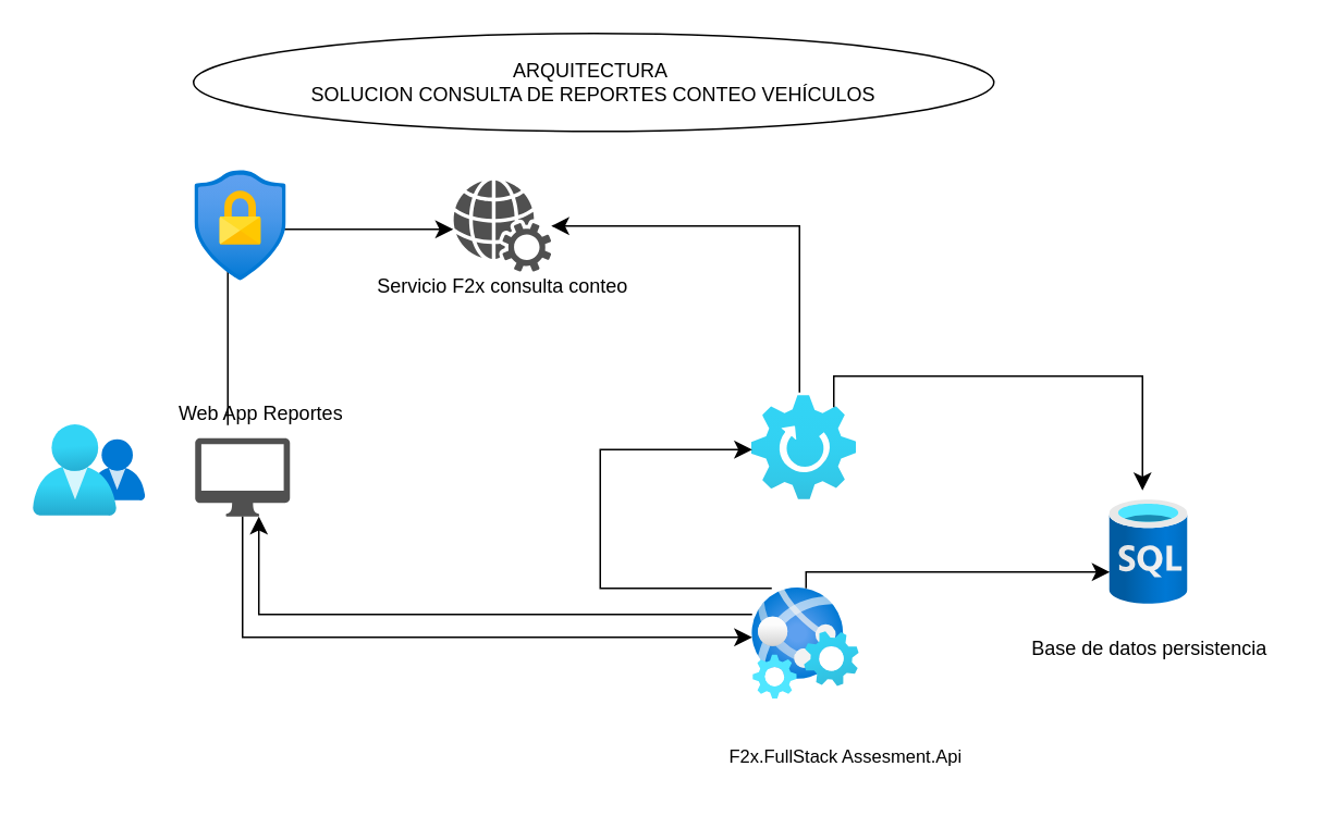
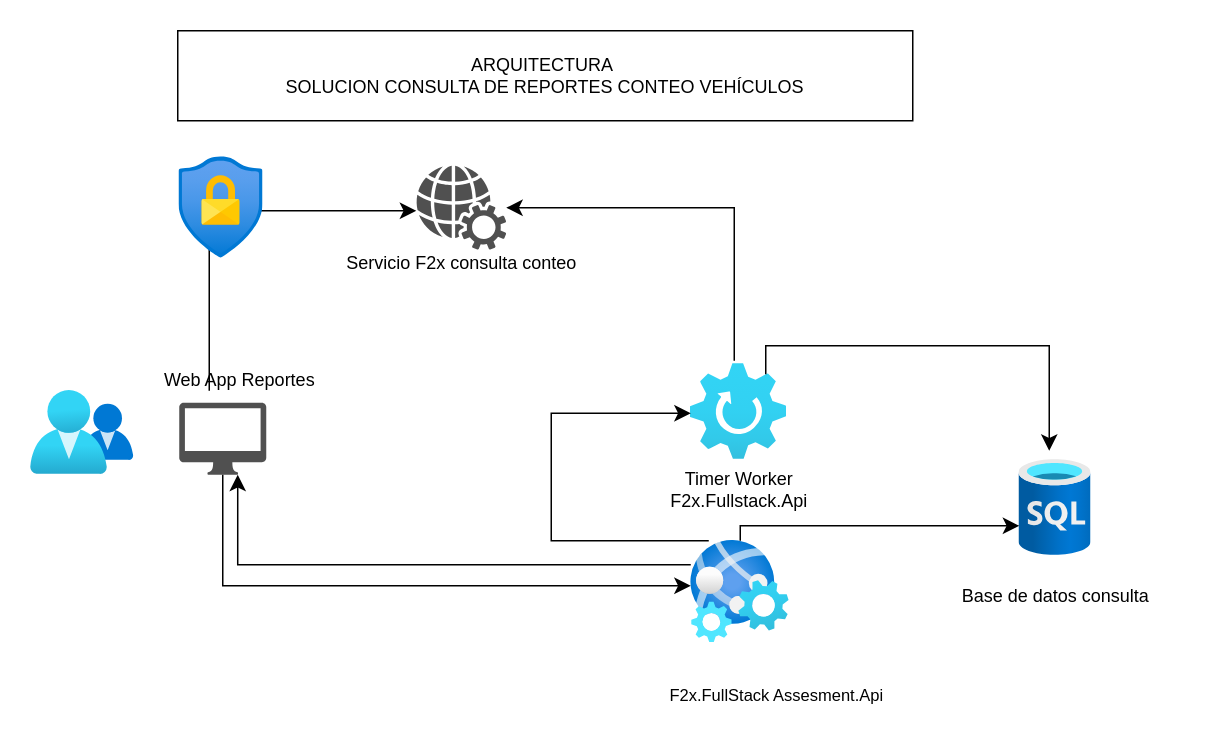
  <mxCell id="0" />
  <mxCell id="1" parent="0" />
  <mxCell id="2" value="" style="image;aspect=fixed;html=1;points=[];align=center;fontSize=12;image=img/lib/azure2/databases/SQL_Database.svg;" vertex="1" parent="1"><mxGeometry x="679" y="306" width="48" height="64" as="geometry" /></mxCell>
  <mxCell id="3" value="" style="image;aspect=fixed;html=1;points=[];align=center;fontSize=12;image=img/lib/azure2/management_governance/My_Customers.svg;" vertex="1" parent="1"><mxGeometry x="20" y="260" width="69" height="56.0" as="geometry" /></mxCell>
  <mxCell id="4" value="" style="image;aspect=fixed;html=1;points=[];align=center;fontSize=12;image=img/lib/azure2/other/Web_Jobs.svg;" vertex="1" parent="1"><mxGeometry x="460" y="360" width="66" height="68" as="geometry" /></mxCell>
  <mxCell id="5" value="" style="sketch=0;pointerEvents=1;shadow=0;dashed=0;html=1;strokeColor=none;fillColor=#505050;labelPosition=center;verticalLabelPosition=bottom;verticalAlign=top;outlineConnect=0;align=center;shape=mxgraph.office.devices.mac_client;" vertex="1" parent="1"><mxGeometry x="119" y="268" width="58" height="48" as="geometry" /></mxCell>
  <mxCell id="6" value="" style="sketch=0;pointerEvents=1;shadow=0;dashed=0;html=1;strokeColor=none;fillColor=#505050;labelPosition=center;verticalLabelPosition=bottom;verticalAlign=top;outlineConnect=0;align=center;shape=mxgraph.office.services.web_services;" vertex="1" parent="1"><mxGeometry x="277" y="110" width="60" height="56" as="geometry" /></mxCell>
  <mxCell id="7" value="" style="image;aspect=fixed;html=1;points=[];align=center;fontSize=12;image=img/lib/azure2/general/Gear.svg;" vertex="1" parent="1"><mxGeometry x="460" y="242" width="64" height="64" as="geometry" /></mxCell>
  <mxCell id="8" value="F2x.FullStack Assesment.Api" style="text;html=1;align=center;verticalAlign=middle;resizable=0;points=[];autosize=1;strokeColor=none;fillColor=none;fontSize=11;" vertex="1" parent="1"><mxGeometry x="432" y="448" width="170" height="30" as="geometry" /></mxCell>
+ <mxCell id="9" value="Timer Worker &lt;br&gt;F2x.Fullstack.Api" style="text;html=1;align=center;verticalAlign=middle;resizable=0;points=[];autosize=1;strokeColor=none;fillColor=none;" vertex="1" parent="1"><mxGeometry x="437" y="306" width="110" height="40" as="geometry" /></mxCell>
  <mxCell id="10" value="" style="edgeStyle=elbowEdgeStyle;elbow=vertical;endArrow=classic;html=1;curved=0;rounded=0;endSize=8;startSize=8;" edge="1" parent="1" target="6"><mxGeometry width="50" height="50" relative="1" as="geometry"><mxPoint x="489" y="240" as="sourcePoint" /><mxPoint x="389" y="120" as="targetPoint" /><Array as="points"><mxPoint x="419" y="138" /></Array></mxGeometry></mxCell>
  <mxCell id="11" value="Servicio F2x consulta conteo" style="text;html=1;align=center;verticalAlign=middle;resizable=0;points=[];autosize=1;strokeColor=none;fillColor=none;" vertex="1" parent="1"><mxGeometry x="217" y="160" width="180" height="30" as="geometry" /></mxCell>
  <mxCell id="12" value="" style="edgeStyle=elbowEdgeStyle;elbow=vertical;endArrow=classic;html=1;curved=0;rounded=0;endSize=8;startSize=8;exitX=0.625;exitY=-0.047;exitDx=0;exitDy=0;exitPerimeter=0;" edge="1" parent="1"><mxGeometry width="50" height="50" relative="1" as="geometry"><mxPoint x="510" y="249" as="sourcePoint" /><mxPoint x="699" y="300" as="targetPoint" /><Array as="points"><mxPoint x="609" y="230" /></Array></mxGeometry></mxCell>
- <mxCell id="13" value="Base de datos persistencia" style="text;html=1;align=center;verticalAlign=middle;resizable=0;points=[];autosize=1;strokeColor=none;fillColor=none;" vertex="1" parent="1"><mxGeometry x="618" y="382" width="170" height="30" as="geometry" /></mxCell>
+ <mxCell id="13" value="Base de datos consulta" style="text;html=1;align=center;verticalAlign=middle;resizable=0;points=[];autosize=1;strokeColor=none;fillColor=none;" vertex="1" parent="1"><mxGeometry x="618" y="382" width="170" height="30" as="geometry" /></mxCell>
  <mxCell id="14" value="" style="edgeStyle=elbowEdgeStyle;elbow=vertical;endArrow=classic;html=1;curved=0;rounded=0;endSize=8;startSize=8;" edge="1" parent="1" source="4" target="2"><mxGeometry width="50" height="50" relative="1" as="geometry"><mxPoint x="520" y="259" as="sourcePoint" /><mxPoint x="669" y="340" as="targetPoint" /><Array as="points"><mxPoint x="539" y="350" /><mxPoint x="579" y="340" /></Array></mxGeometry></mxCell>
  <mxCell id="15" value="Web App Reportes" style="text;html=1;align=center;verticalAlign=middle;resizable=0;points=[];autosize=1;strokeColor=none;fillColor=none;" vertex="1" parent="1"><mxGeometry x="99" y="238" width="120" height="30" as="geometry" /></mxCell>
  <mxCell id="16" value="" style="edgeStyle=elbowEdgeStyle;elbow=vertical;endArrow=classic;html=1;curved=0;rounded=0;endSize=8;startSize=8;entryX=1.034;entryY=0.667;entryDx=0;entryDy=0;entryPerimeter=0;" edge="1" parent="1" source="4"><mxGeometry width="50" height="50" relative="1" as="geometry"><mxPoint x="456.01" y="453.98" as="sourcePoint" /><mxPoint x="157.982" y="315.996" as="targetPoint" /><Array as="points"><mxPoint x="308.01" y="375.98" /><mxPoint x="230.01" y="375.98" /></Array></mxGeometry></mxCell>
  <mxCell id="17" value="" style="edgeStyle=elbowEdgeStyle;elbow=vertical;endArrow=classic;html=1;curved=0;rounded=0;endSize=8;startSize=8;" edge="1" parent="1" source="5" target="4"><mxGeometry width="50" height="50" relative="1" as="geometry"><mxPoint x="229" y="310" as="sourcePoint" /><mxPoint x="407" y="414.028" as="targetPoint" /><Array as="points"><mxPoint x="309" y="390" /></Array></mxGeometry></mxCell>
  <mxCell id="18" value="" style="edgeStyle=elbowEdgeStyle;elbow=vertical;endArrow=classic;html=1;curved=0;rounded=0;endSize=8;startSize=8;" edge="1" parent="1" target="6"><mxGeometry width="50" height="50" relative="1" as="geometry"><mxPoint x="139" y="260" as="sourcePoint" /><mxPoint x="249.02" y="109.996" as="targetPoint" /><Array as="points"><mxPoint x="209" y="140" /></Array></mxGeometry></mxCell>
  <mxCell id="19" value="" style="image;aspect=fixed;html=1;points=[];align=center;fontSize=12;image=img/lib/azure2/security/Conditional_Access.svg;" vertex="1" parent="1"><mxGeometry x="119" y="104" width="56.0" height="68" as="geometry" /></mxCell>
- <mxCell id="20" value="ARQUITECTURA&amp;nbsp;&lt;br&gt;SOLUCION CONSULTA DE REPORTES CONTEO VEHÍCULOS" style="ellipse;whiteSpace=wrap;html=1;" vertex="1" parent="1"><mxGeometry x="118" y="20" width="490" height="60" as="geometry" /></mxCell>
+ <mxCell id="20" value="ARQUITECTURA&amp;nbsp;&lt;br&gt;SOLUCION CONSULTA DE REPORTES CONTEO VEHÍCULOS" style="whiteSpace=wrap;html=1;" vertex="1" parent="1"><mxGeometry x="118" y="20" width="490" height="60" as="geometry" /></mxCell>
  <mxCell id="21" value="" style="edgeStyle=elbowEdgeStyle;elbow=vertical;endArrow=classic;html=1;curved=0;rounded=0;endSize=8;startSize=8;exitX=0.182;exitY=0;exitDx=0;exitDy=0;exitPerimeter=0;" edge="1" parent="1" source="4" target="7"><mxGeometry width="50" height="50" relative="1" as="geometry"><mxPoint x="437" y="377" as="sourcePoint" /><mxPoint x="285" y="275" as="targetPoint" /><Array as="points"><mxPoint x="367" y="275" /></Array></mxGeometry></mxCell>
